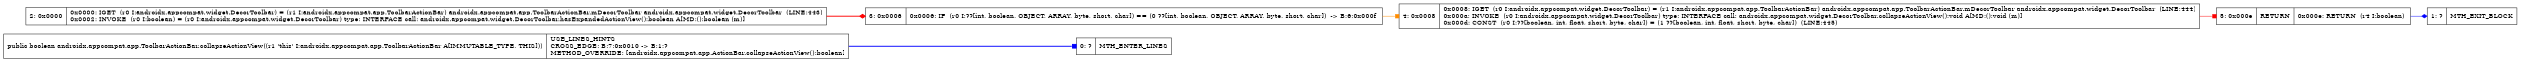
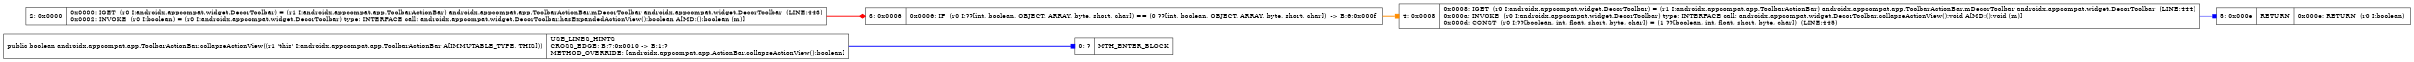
  digraph {
    fontname="DejaVu Serif"
    rankdir=LR
    node [fontname="DejaVu Serif" shape=record]
    edge [arrowhead=box color=red fontname="DejaVu Serif" style=bold]
-   n1 [label="{0\:\ ?|MTH_ENTER_LINES\l}"]
+   n1 [label="{0\:\ ?|MTH_ENTER_BLOCK\l}"]
    n2 [label="{2\:\ 0x0000|0x0000: IGET  (r0 I:androidx.appcompat.widget.DecorToolbar) = (r1 I:androidx.appcompat.app.ToolbarActionBar) androidx.appcompat.app.ToolbarActionBar.mDecorToolbar androidx.appcompat.widget.DecorToolbar  (LINE:443)\l0x0002: INVOKE  (r0 I:boolean) = (r0 I:androidx.appcompat.widget.DecorToolbar) type: INTERFACE call: androidx.appcompat.widget.DecorToolbar.hasExpandedActionView():boolean A[MD:():boolean (m)]\l}"]
    n3 [label="{3\:\ 0x0006|0x0006: IF  (r0 I:??[int, boolean, OBJECT, ARRAY, byte, short, char]) == (0 ??[int, boolean, OBJECT, ARRAY, byte, short, char])  \-\> B:6:0x000f \l}"]
    n4 [label="{4\:\ 0x0008|0x0008: IGET  (r0 I:androidx.appcompat.widget.DecorToolbar) = (r1 I:androidx.appcompat.app.ToolbarActionBar) androidx.appcompat.app.ToolbarActionBar.mDecorToolbar androidx.appcompat.widget.DecorToolbar  (LINE:444)\l0x000a: INVOKE  (r0 I:androidx.appcompat.widget.DecorToolbar) type: INTERFACE call: androidx.appcompat.widget.DecorToolbar.collapseActionView():void A[MD:():void (m)]\l0x000d: CONST  (r0 I:??[boolean, int, float, short, byte, char]) = (1 ??[boolean, int, float, short, byte, char])  (LINE:445)\l}"]
-   n5 [label="{5\:\ 0x000e|RETURN\l|0x000e: RETURN  (r4 I:boolean) \l}"]
-   n6 [label="{1\:\ ?|MTH_EXIT_BLOCK\l}"]
+   n5 [label="{5\:\ 0x000e|RETURN\l|0x000e: RETURN  (r0 I:boolean) \l}"]
    n7 [label="{public boolean androidx.appcompat.app.ToolbarActionBar.collapseActionView((r1 'this' I:androidx.appcompat.app.ToolbarActionBar A[IMMUTABLE_TYPE, THIS]))  | USE_LINES_HINTS\lCROSS_EDGE: B:7:0x0010 \-\> B:1:?\lMETHOD_OVERRIDE: [androidx.appcompat.app.ActionBar.collapseActionView():boolean]\l}"]
    n2 -> n3 [arrowhead=diamond]
-   n3 -> n4 [color=darkorange style=solid]
-   n4 -> n5 [style=solid]
-   n5 -> n6 [arrowhead=diamond color=blue style=solid]
+   n3 -> n4 [color=darkorange]
+   n4 -> n5 [color=blue style=solid]
    n7 -> n1 [color=blue]
  }
